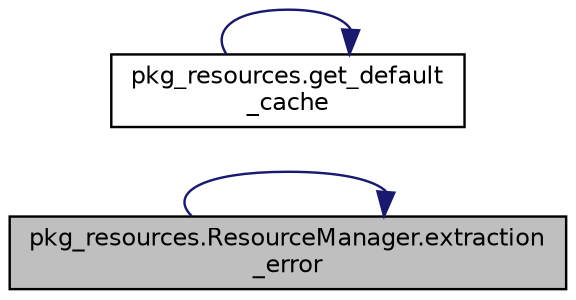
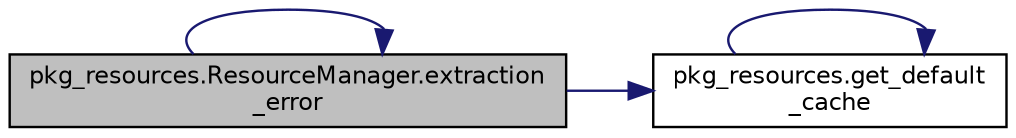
  digraph {
    rankdir=LR
    node [color=black fontname=Helvetica fontsize=10 shape=record style=filled]
    edge [color=midnightblue fontname=Helvetica fontsize=10 labelfontname=Helvetica labelfontsize=10 style=solid]
    n1 [fillcolor=grey75 fontcolor=black height=0.2 label="pkg_resources.ResourceManager.extraction\l_error" width=0.4]
    n2 [fillcolor=white height=0.2 label="pkg_resources.get_default\l_cache" width=0.4]
    n1 -> n1
+   n1 -> n2
    n2 -> n2
  }
